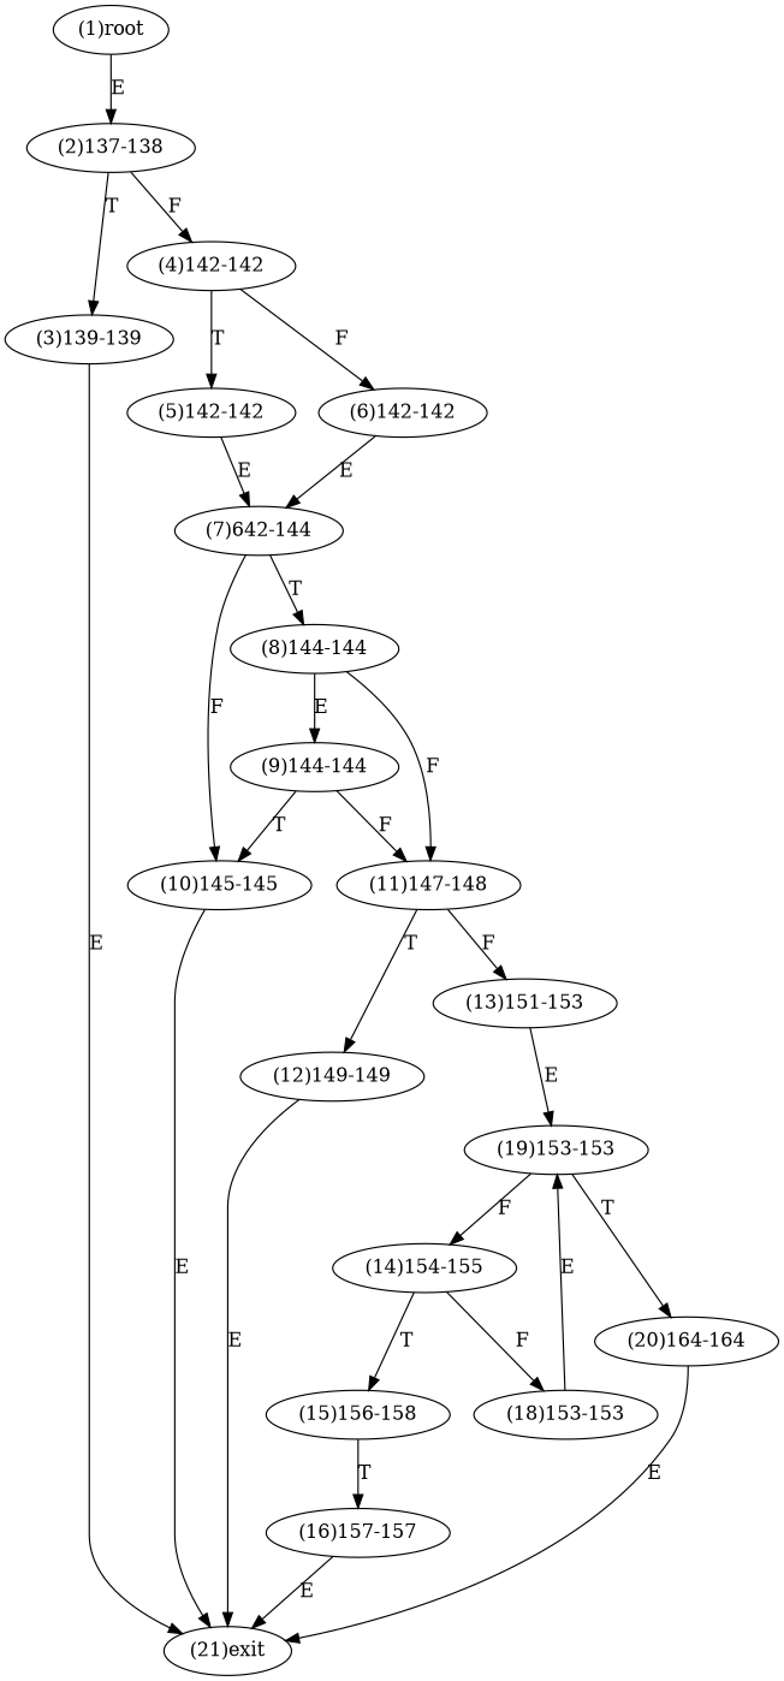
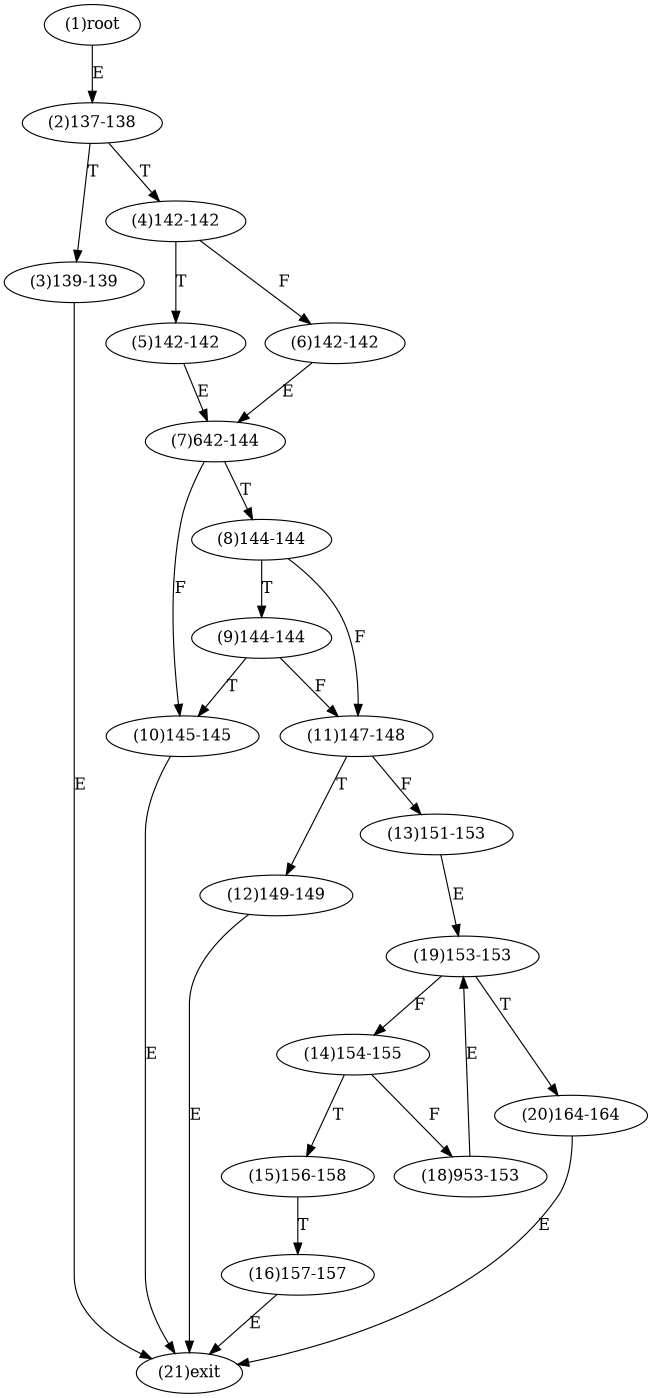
  digraph {
    n1 [label="(1)root"]
    n2 [label="(2)137-138"]
    n3 [label="(3)139-139"]
    n4 [label="(4)142-142"]
    n5 [label="(21)exit"]
    n6 [label="(5)142-142"]
    n7 [label="(6)142-142"]
    n8 [label="(7)642-144"]
    n9 [label="(8)144-144"]
    n10 [label="(10)145-145"]
    n11 [label="(9)144-144"]
    n12 [label="(11)147-148"]
    n13 [label="(12)149-149"]
    n14 [label="(13)151-153"]
    n15 [label="(19)153-153"]
    n16 [label="(14)154-155"]
    n17 [label="(20)164-164"]
    n18 [label="(15)156-158"]
-   n19 [label="(18)153-153"]
+   n19 [label="(18)953-153"]
    n20 [label="(16)157-157"]
    n1 -> n2 [label=E]
    n2 -> n3 [label=T]
-   n2 -> n4 [label=F]
+   n2 -> n4 [label=T]
    n3 -> n5 [label=E]
    n4 -> n6 [label=T]
    n4 -> n7 [label=F]
    n6 -> n8 [label=E]
    n7 -> n8 [label=E]
    n8 -> n9 [label=T]
    n8 -> n10 [label=F]
-   n9 -> n11 [label=E]
+   n9 -> n11 [label=T]
    n9 -> n12 [label=F]
    n10 -> n5 [label=E]
    n11 -> n10 [label=T]
    n11 -> n12 [label=F]
    n12 -> n13 [label=T]
    n12 -> n14 [label=F]
    n13 -> n5 [label=E]
    n14 -> n15 [label=E]
    n15 -> n16 [label=F]
    n15 -> n17 [label=T]
    n16 -> n18 [label=T]
    n16 -> n19 [label=F]
    n17 -> n5 [label=E]
    n18 -> n20 [label=T]
    n19 -> n15 [label=E]
    n20 -> n5 [label=E]
  }
